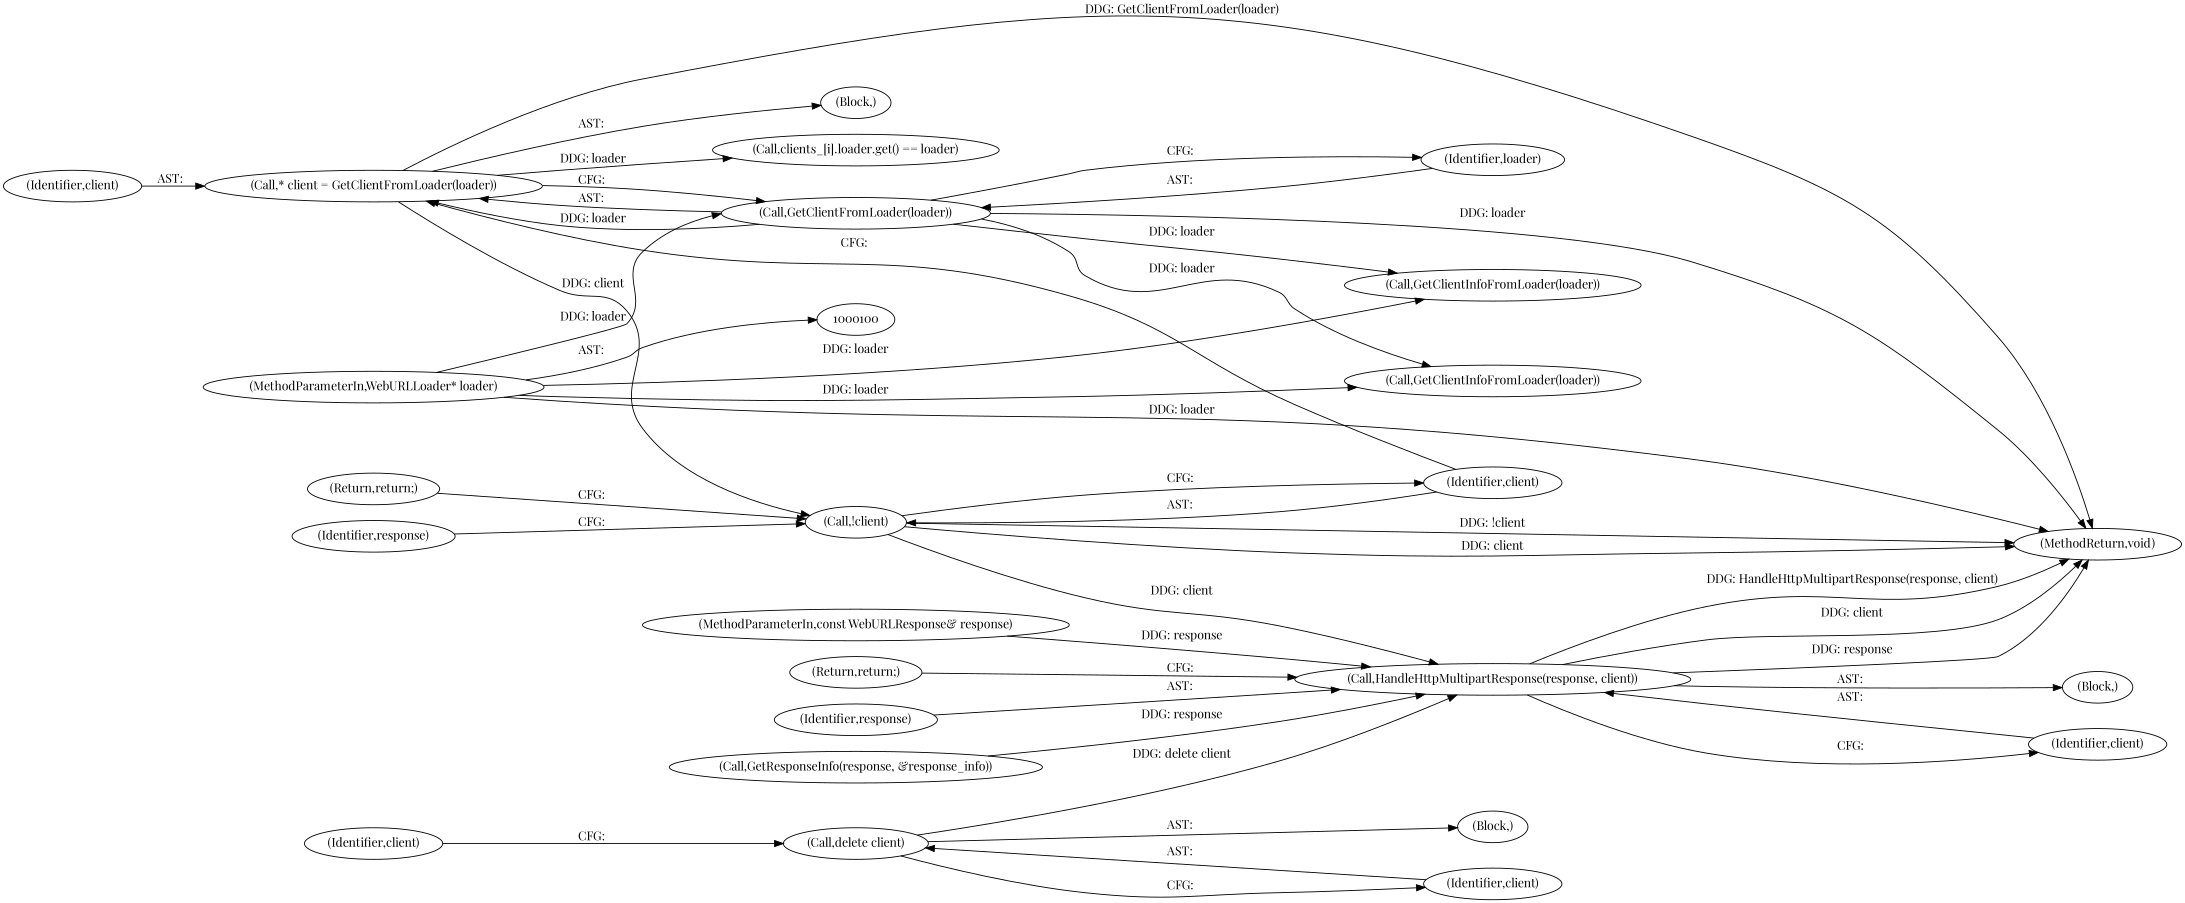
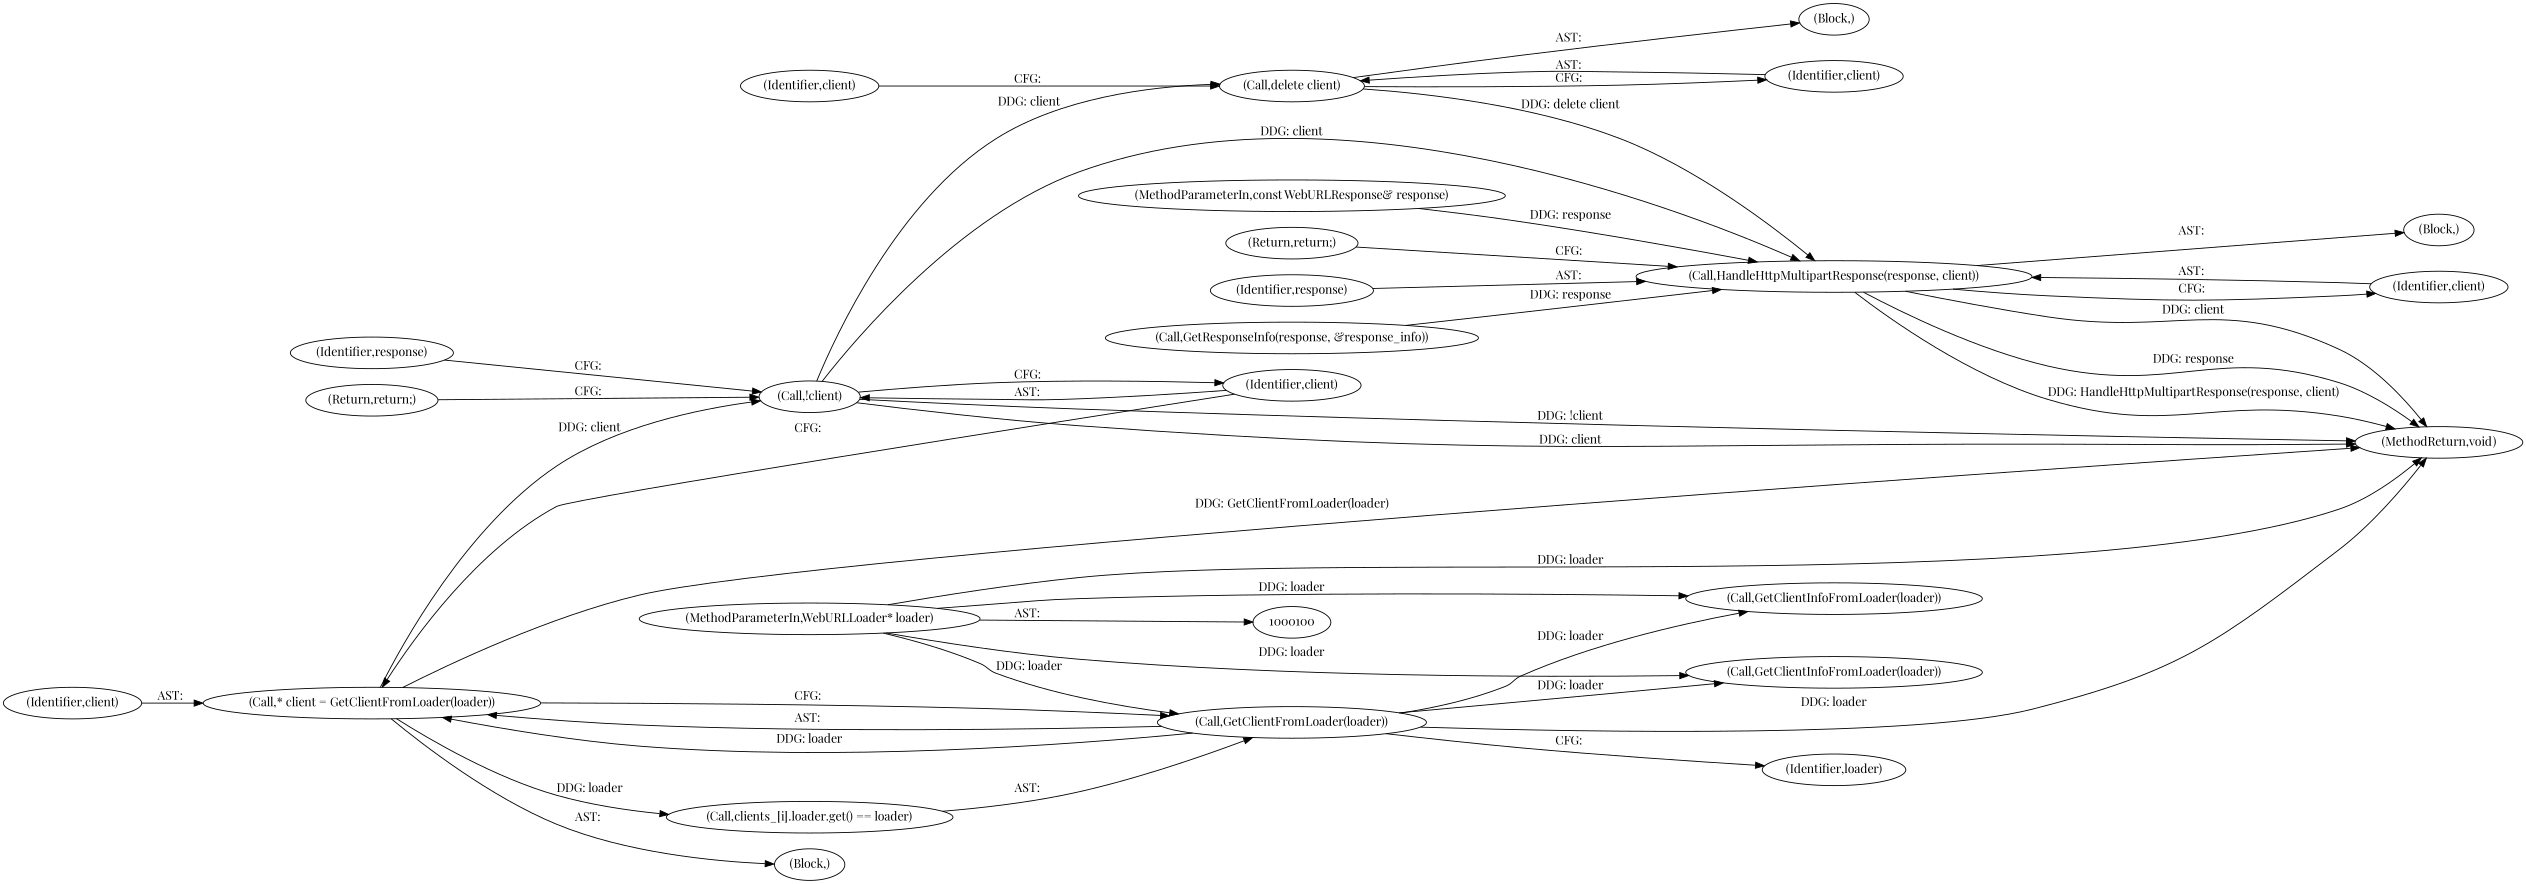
  digraph {
    fontname="Playfair Display"
    rankdir=LR
    node [fontname="Playfair Display"]
    edge [fontname="Playfair Display"]
    n1 [label="(Call,* client = GetClientFromLoader(loader))"]
    n2 [label="(Call,GetClientFromLoader(loader))"]
    n3 [label="(Call,!client)"]
    n4 [label="(MethodReturn,void)"]
    n5 [label="(Block,)"]
    n6 [label="(Call,clients_[i].loader.get() == loader)"]
    n7 [label="(Identifier,loader)"]
    n8 [label="(Call,GetClientInfoFromLoader(loader))"]
    n9 [label="(Call,GetClientInfoFromLoader(loader))"]
    n10 [label="(Call,HandleHttpMultipartResponse(response, client))"]
    n11 [label="(Call,delete client)"]
    n12 [label="(Identifier,client)"]
    n13 [label="(MethodParameterIn,WebURLLoader* loader)"]
    1000100
    n15 [label="(Block,)"]
    n16 [label="(Identifier,client)"]
    n17 [label="(Block,)"]
    n18 [label="(Identifier,client)"]
    n19 [label="(MethodParameterIn,const WebURLResponse& response)"]
    n20 [label="(Identifier,client)"]
    n21 [label="(Return,return;)"]
    n22 [label="(Return,return;)"]
    n23 [label="(Identifier,response)"]
    n24 [label="(Identifier,client)"]
    n25 [label="(Identifier,response)"]
    n26 [label="(Call,GetResponseInfo(response, &response_info))"]
    n1 -> n2 [label="CFG: "]
    n1 -> n3 [label="DDG: client"]
    n1 -> n4 [label="DDG: GetClientFromLoader(loader)"]
    n1 -> n5 [label="AST: "]
    n1 -> n6 [label="DDG: loader"]
    n2 -> n1 [label="AST: "]
    n2 -> n1 [label="DDG: loader"]
    n2 -> n4 [label="DDG: loader"]
    n2 -> n7 [label="CFG: "]
    n2 -> n8 [label="DDG: loader"]
    n2 -> n9 [label="DDG: loader"]
    n3 -> n4 [label="DDG: !client"]
    n3 -> n4 [label="DDG: client"]
    n3 -> n10 [label="DDG: client"]
+   n3 -> n11 [label="DDG: client"]
    n3 -> n12 [label="CFG: "]
-   n7 -> n2 [label="AST: "]
+   n6 -> n2 [label="AST: "]
    n10 -> n4 [label="DDG: client"]
    n10 -> n4 [label="DDG: response"]
    n10 -> n4 [label="DDG: HandleHttpMultipartResponse(response, client)"]
    n10 -> n15 [label="AST: "]
    n10 -> n16 [label="CFG: "]
    n11 -> n10 [label="DDG: delete client"]
    n11 -> n17 [label="AST: "]
    n11 -> n18 [label="CFG: "]
    n12 -> n1 [label="CFG: "]
    n12 -> n3 [label="AST: "]
    n13 -> n2 [label="DDG: loader"]
    n13 -> n4 [label="DDG: loader"]
    n13 -> n8 [label="DDG: loader"]
    n13 -> n9 [label="DDG: loader"]
    n13 -> 1000100 [label="AST: "]
    n16 -> n10 [label="AST: "]
    n18 -> n11 [label="AST: "]
    n19 -> n10 [label="DDG: response"]
    n20 -> n1 [label="AST: "]
    n21 -> n3 [label="CFG: "]
    n22 -> n10 [label="CFG: "]
    n23 -> n3 [label="CFG: "]
    n24 -> n11 [label="CFG: "]
    n25 -> n10 [label="AST: "]
    n26 -> n10 [label="DDG: response"]
  }
